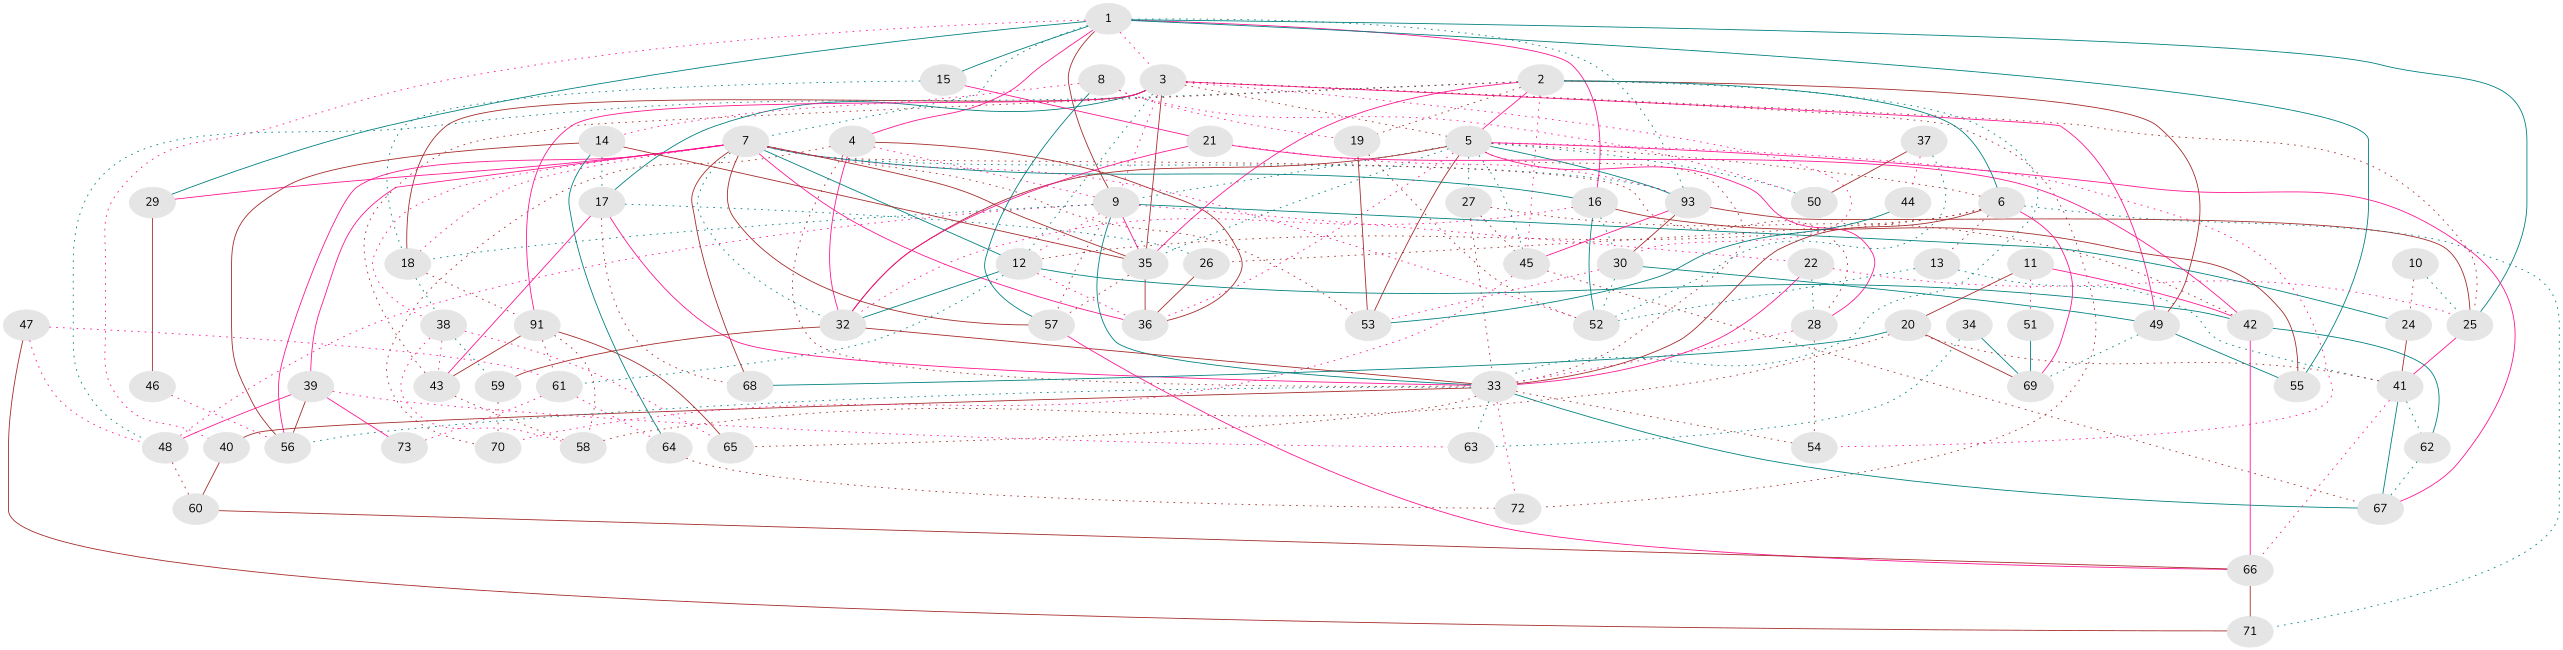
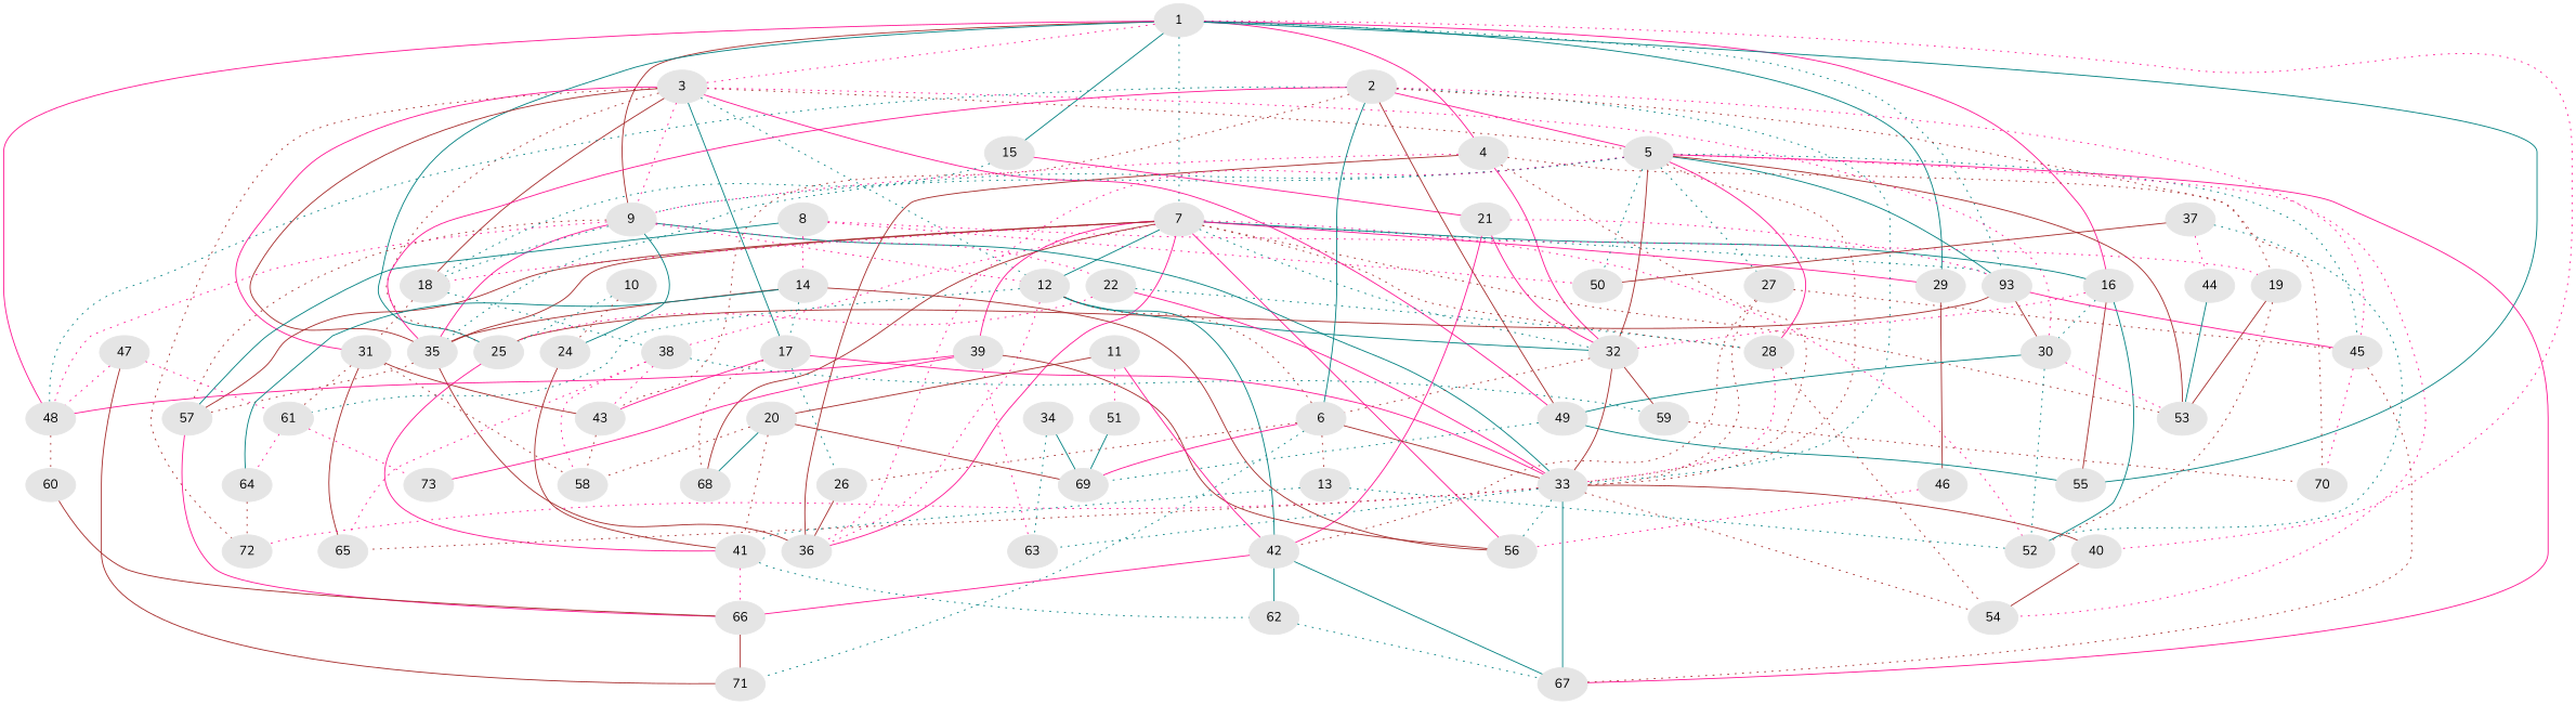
  graph {
    fontname=Nunito
    node [color=gray90 fontname=Nunito style=filled]
    edge [color=brown fontname=Nunito style=dotted weight=1.0]
    1
    3
    4
    7
    9
    15
    16
    n8 [label=93]
    25
    29
    40
    48
    55
    5
    35
    49
    12
    17
    18
    30
-   31 [label=91]
+   31
    72
    33
    32
    36
    70
    28
    53
    38
    39
    52
    56
    57
    68
    22
    24
    21
    45
    41
    46
    60
    2
    6
    19
    43
    27
    50
    54
    67
    13
    26
    69
    71
    65
    63
    58
    42
    61
    59
    73
    66
    8
    14
    64
    10
    11
    20
    51
    62
    34
    37
    44
    47
    1 -- 3 [color=deeppink weight=2.0]
    1 -- 4 [color=deeppink style=solid]
    1 -- 7 [color=teal weight=2.0]
    1 -- 9 [style=solid weight=2.0]
    1 -- 15 [color=teal style=solid]
    1 -- 16 [color=deeppink style=solid weight=3.0]
    1 -- n8 [color=teal]
    1 -- 25 [color=teal style=solid]
    1 -- 29 [color=teal style=solid]
    1 -- 40 [color=deeppink]
+   1 -- 48 [color=deeppink style=solid]
    1 -- 55 [color=teal style=solid]
    3 -- 9 [color=deeppink]
    3 -- 25
    3 -- 5
    3 -- 35 [style=solid]
    3 -- 49 [color=deeppink style=solid]
    3 -- 12 [color=teal]
    3 -- 17 [color=teal style=solid]
    3 -- 18 [style=solid]
    3 -- 30 [color=deeppink]
    3 -- 31 [color=deeppink style=solid]
    3 -- 72
    4 -- 9 [color=deeppink]
    4 -- 33
    4 -- 32 [color=deeppink style=solid]
    4 -- 36 [style=solid]
    4 -- 70
    7 -- 16 [color=teal style=solid]
    7 -- n8 [color=teal]
    7 -- 29 [color=deeppink style=solid]
    7 -- 35 [style=solid]
    7 -- 12 [color=teal style=solid]
    7 -- 18 [color=deeppink]
    7 -- 32 [color=teal]
    7 -- 36 [color=deeppink style=solid]
    7 -- 28
    7 -- 53
    7 -- 38 [color=deeppink weight=2.0]
    7 -- 39 [color=deeppink style=solid]
    7 -- 52 [color=deeppink]
    7 -- 56 [color=deeppink style=solid]
    7 -- 57 [style=solid]
    7 -- 68 [style=solid]
    9 -- 48 [color=deeppink]
    9 -- 35 [color=deeppink style=solid]
    9 -- 12 [color=deeppink weight=2.0]
    9 -- 18 [color=teal]
    9 -- 33 [color=teal style=solid weight=3.0]
    9 -- 57
    9 -- 22 [color=deeppink]
    9 -- 24 [color=teal style=solid]
    15 -- 18 [color=teal]
    15 -- 21 [color=deeppink style=solid]
    16 -- 55 [style=solid]
    16 -- 30 [color=teal]
    16 -- 32 [color=deeppink]
    16 -- 52 [color=teal style=solid]
    n8 -- 25 [style=solid]
    n8 -- 30 [style=solid]
    n8 -- 45 [color=deeppink style=solid]
    25 -- 41 [color=deeppink style=solid]
    29 -- 46 [style=solid]
-   40 -- 60 [style=solid]
+   40 -- 54 [style=solid]
    48 -- 60 [weight=2.0]
    5 -- 9 [color=teal weight=3.0]
    5 -- n8 [color=teal style=solid]
    5 -- 35 [color=teal weight=2.0]
    5 -- 33 [weight=2.0]
    5 -- 32 [style=solid weight=3.0]
    5 -- 36 [color=deeppink]
    5 -- 28 [color=deeppink style=solid weight=2.0]
    5 -- 53 [style=solid]
    5 -- 45 [color=teal]
-   5 -- 6
+   32 -- 6
    5 -- 27 [color=teal]
    5 -- 50 [color=teal]
    5 -- 54 [color=deeppink]
    5 -- 67 [color=deeppink style=solid]
    35 -- 36 [style=solid weight=4.0]
    35 -- 57
    49 -- 55 [color=teal style=solid]
    49 -- 69 [color=teal]
    12 -- 32 [color=teal style=solid]
    12 -- 36 [color=deeppink]
    12 -- 42 [color=teal style=solid]
    12 -- 61 [color=teal]
    17 -- 33 [color=deeppink style=solid]
    17 -- 68
    17 -- 43 [color=deeppink style=solid]
    17 -- 26 [color=teal]
    18 -- 31
    18 -- 38 [color=teal weight=3.0]
    30 -- 49 [color=teal style=solid]
    30 -- 53 [color=deeppink]
    30 -- 52 [color=teal]
    31 -- 43 [style=solid]
    31 -- 65 [style=solid]
    31 -- 58
    31 -- 61
    33 -- 40 [style=solid]
    33 -- 72 [color=deeppink]
    33 -- 56 [color=teal]
    33 -- 54
    33 -- 67 [color=teal style=solid]
    33 -- 65
    33 -- 63 [color=teal]
    32 -- 33 [style=solid]
    32 -- 59 [style=solid]
    28 -- 33 [color=deeppink]
    28 -- 54
    38 -- 43 [color=deeppink]
    38 -- 65 [color=deeppink]
    38 -- 58 [color=deeppink]
    38 -- 59 [color=teal]
    39 -- 48 [color=deeppink style=solid]
    39 -- 56 [style=solid]
    39 -- 63 [color=deeppink]
    39 -- 73 [color=deeppink style=solid]
    57 -- 66 [color=deeppink style=solid]
    22 -- 25 [color=deeppink]
    22 -- 33 [color=deeppink style=solid]
    22 -- 28 [color=teal]
    24 -- 41 [style=solid]
    21 -- n8 [color=deeppink]
    21 -- 32 [color=deeppink style=solid]
    21 -- 42 [color=deeppink style=solid]
    45 -- 70 [color=deeppink]
    45 -- 67
    41 -- 66 [color=deeppink]
    41 -- 62 [color=teal]
    46 -- 56 [color=deeppink]
    60 -- 66 [style=solid]
    2 -- 48 [color=teal]
    2 -- 5 [color=deeppink style=solid]
    2 -- 35 [color=deeppink style=solid]
    2 -- 49 [style=solid weight=2.0]
    2 -- 33 [color=teal]
    2 -- 45 [color=deeppink]
    2 -- 6 [color=teal style=solid]
    2 -- 19
    2 -- 43
    6 -- 12 [weight=2.0]
    6 -- 33 [style=solid]
    6 -- 13
    6 -- 26
    6 -- 69 [color=deeppink style=solid]
    6 -- 71 [color=teal]
    19 -- 53 [style=solid]
    19 -- 52
    43 -- 58
    27 -- 33
    27 -- 45
    27 -- 42
    13 -- 52 [color=teal]
    13 -- 41 [color=teal]
    26 -- 36 [style=solid]
-   41 -- 67 [color=teal style=solid]
+   42 -- 67 [color=teal style=solid]
    42 -- 66 [color=deeppink style=solid weight=2.0]
    42 -- 62 [color=teal style=solid]
    61 -- 73 [color=deeppink]
    61 -- 64 [color=deeppink]
    59 -- 70
    66 -- 71 [style=solid]
    8 -- 57 [color=teal style=solid]
    8 -- 19 [color=deeppink]
    8 -- 50 [color=deeppink]
    8 -- 14 [color=deeppink]
    14 -- 35 [style=solid]
    14 -- 17 [color=teal]
    14 -- 56 [style=solid]
    14 -- 64 [color=teal style=solid]
    64 -- 72
    10 -- 25 [color=teal]
    10 -- 24
    11 -- 42 [color=deeppink style=solid]
    11 -- 20 [style=solid]
    11 -- 51 [color=deeppink]
    20 -- 68 [color=teal style=solid]
    20 -- 41
    20 -- 69 [style=solid]
    20 -- 58
    51 -- 69 [color=teal style=solid]
    62 -- 67 [color=teal]
    34 -- 69 [color=teal style=solid]
    34 -- 63 [color=teal]
    37 -- 52 [color=teal]
    37 -- 50 [style=solid]
    37 -- 44 [color=deeppink]
    44 -- 53 [color=teal style=solid]
    47 -- 48 [color=deeppink]
    47 -- 71 [style=solid]
    47 -- 61 [color=deeppink]
  }
